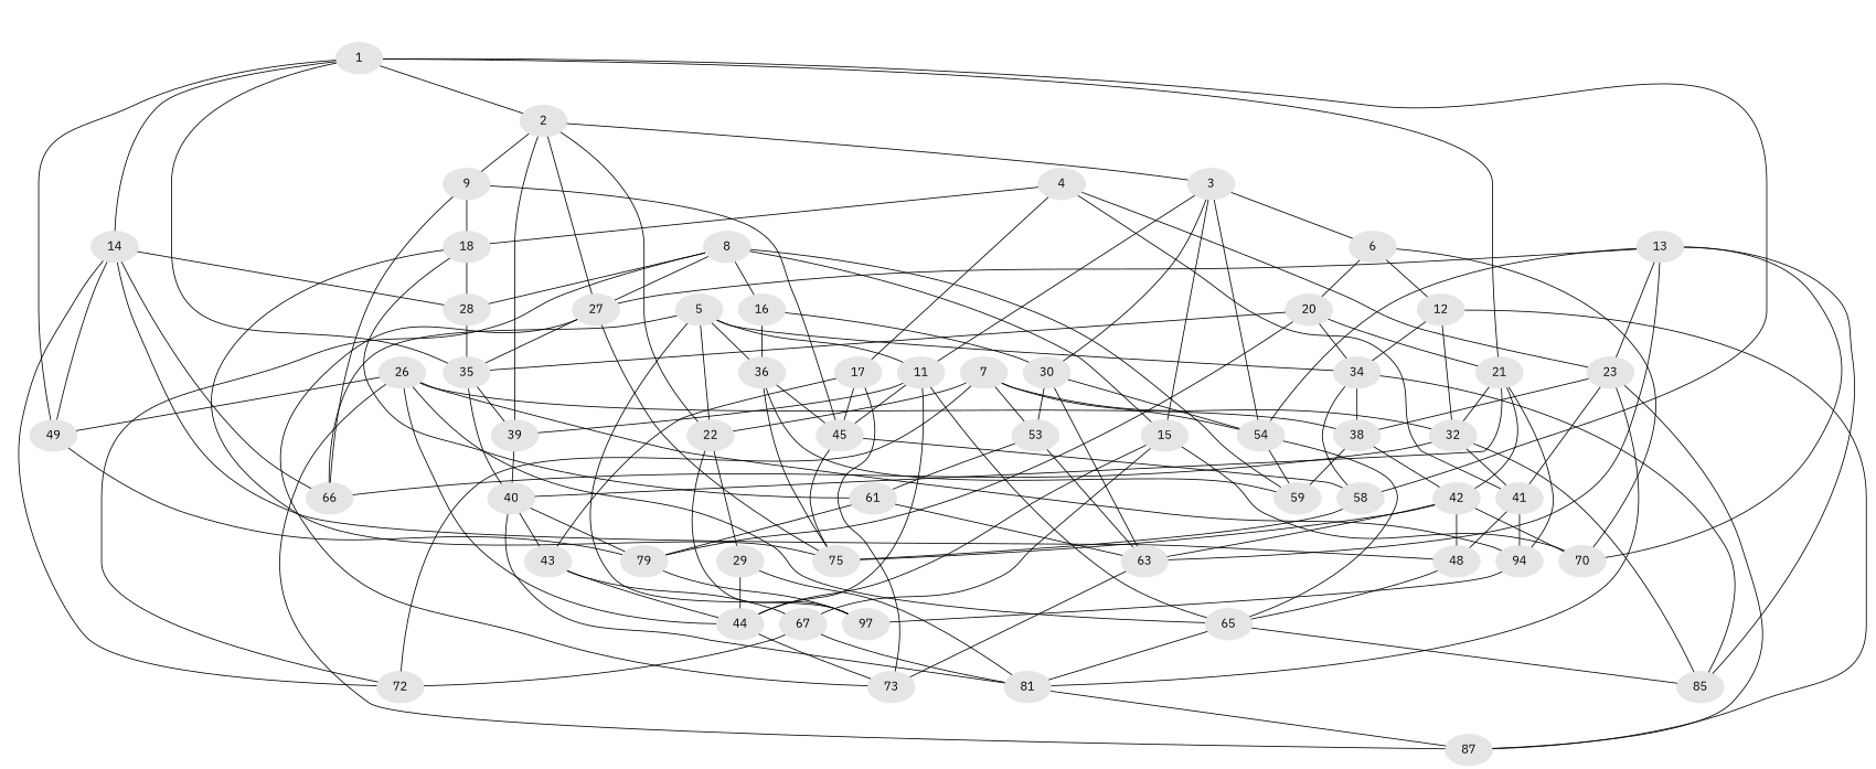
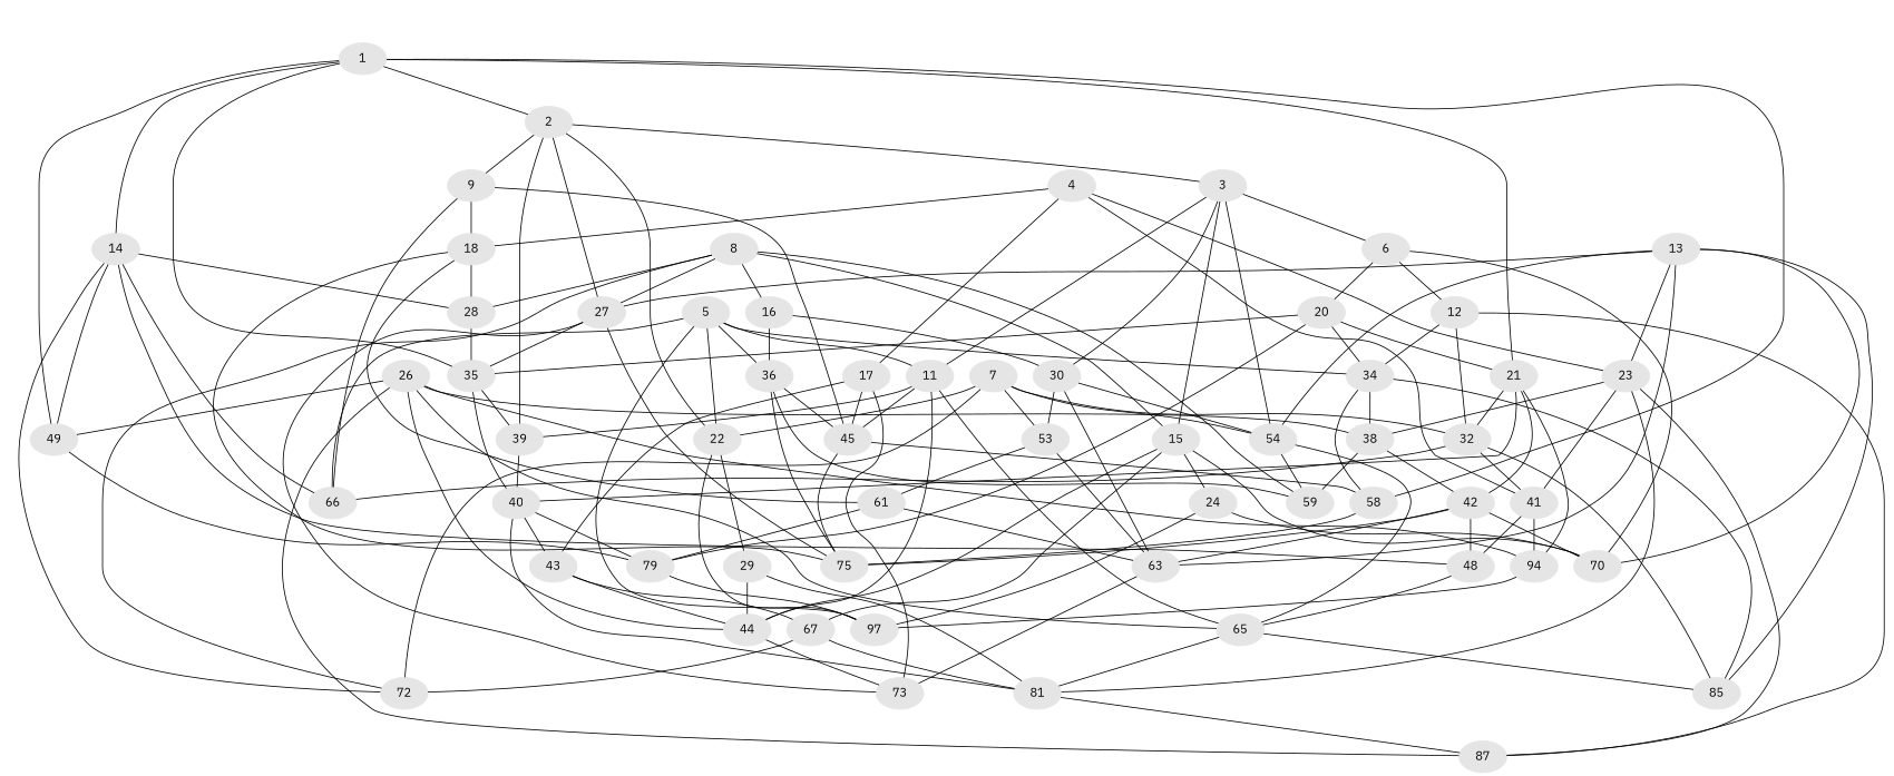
  graph {
    fontname="IBM Plex Sans"
    node [color=gray90 fontname="IBM Plex Sans" style=filled]
    edge [fontname="IBM Plex Sans"]
    1 [super="+68"]
    2 [super="+86"]
    14 [super="+56"]
    21 [super="+50"]
    35 [super="+88"]
    49
    58
    3 [super="+55"]
    9
    22 [super="+25"]
    27 [super="+31"]
    39
    66
    72 [super="+80"]
    28
    48
    32 [super="+46"]
    40 [super="+64"]
    42 [super="+100"]
    94
    79 [super="+99"]
    75 [super="+93"]
    6
    11 [super="+37"]
    15 [super="+60"]
    30 [super="+74"]
    54 [super="+83"]
    18 [super="+96"]
    45 [super="+69"]
    97 [super="+98"]
    29 [super="+77"]
    73
    12
    20 [super="+33"]
    70 [super="+76"]
    44 [super="+62"]
    65 [super="+89"]
+   24
    67
    53
    63 [super="+91"]
    59
    4 [super="+84"]
    17
    23 [super="+57"]
    41 [super="+95"]
    43
    61
    87
    38 [super="+47"]
    81 [super="+90"]
    5 [super="+71"]
    34 [super="+92"]
    36 [super="+51"]
    85
    7 [super="+78"]
    8 [super="+19"]
    16
    13 [super="+52"]
    26 [super="+82"]
    1 -- 2
    1 -- 14
    1 -- 21
    1 -- 35
    1 -- 49
    1 -- 58
    2 -- 3
    2 -- 9
    2 -- 22
    2 -- 27
    2 -- 39
    14 -- 49
    14 -- 66
    14 -- 72
    14 -- 28
    14 -- 48
    21 -- 32
    21 -- 40
    21 -- 42
    21 -- 94
    35 -- 39
    35 -- 40
    49 -- 79
    58 -- 75
    3 -- 6
    3 -- 11
    3 -- 15
    3 -- 30
    3 -- 54
    9 -- 66
    9 -- 18
    9 -- 45
    22 -- 97
    22 -- 29 [weight=2]
    27 -- 35
    27 -- 75
    27 -- 73
    39 -- 40
    28 -- 35
    48 -- 65
    32 -- 66
    32 -- 41
    32 -- 85
    40 -- 79
    40 -- 43
    40 -- 81
    42 -- 48
    42 -- 75
    42 -- 70
    42 -- 63
    94 -- 97
    79 -- 97
    6 -- 12
    6 -- 20
    6 -- 70
    11 -- 39
    11 -- 45
    11 -- 44
    11 -- 65
    15 -- 70
    15 -- 44
+   15 -- 24
    15 -- 67
    30 -- 54
    30 -- 53
    30 -- 63
    54 -- 65
    54 -- 59
    18 -- 28
    18 -- 75
    18 -- 61
    45 -- 58
    45 -- 75
    29 -- 44
    29 -- 81
    12 -- 32
    12 -- 87
    12 -- 34
    20 -- 21
    20 -- 35
    20 -- 79 [weight=2]
    20 -- 34
    44 -- 73
    65 -- 81
    65 -- 85
+   24 -- 97
+   24 -- 70 [weight=2]
    67 -- 72
    67 -- 81
    53 -- 63
    53 -- 61
    63 -- 73
    4 -- 18 [weight=2]
    4 -- 17
    4 -- 23
    4 -- 41 [weight=2]
    17 -- 45
    17 -- 73
    17 -- 43
    23 -- 41
    23 -- 87
    23 -- 38
    23 -- 81
    41 -- 48
    41 -- 94
    43 -- 44
    43 -- 67
    61 -- 79
    61 -- 63
    38 -- 42
    38 -- 59
    81 -- 87
    5 -- 22
    5 -- 66
    5 -- 11
    5 -- 97
    5 -- 34
    5 -- 36
    34 -- 58
    34 -- 38
    34 -- 85
    36 -- 75
    36 -- 45
    36 -- 59
    7 -- 22
    7 -- 72 [weight=2]
    7 -- 32
    7 -- 54
    7 -- 53
    8 -- 27
    8 -- 72
    8 -- 28
    8 -- 15
    8 -- 59
    8 -- 16
    16 -- 30 [weight=2]
    16 -- 36
    13 -- 27
    13 -- 54
    13 -- 70
    13 -- 63
    13 -- 23
    13 -- 85
    26 -- 49
    26 -- 94
    26 -- 44
    26 -- 65
    26 -- 87
    26 -- 38
  }
